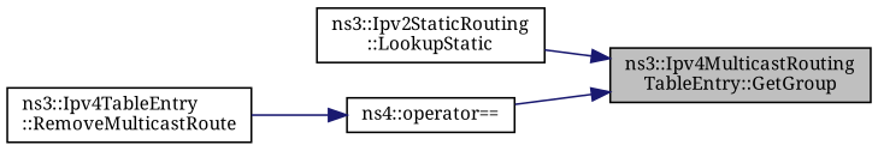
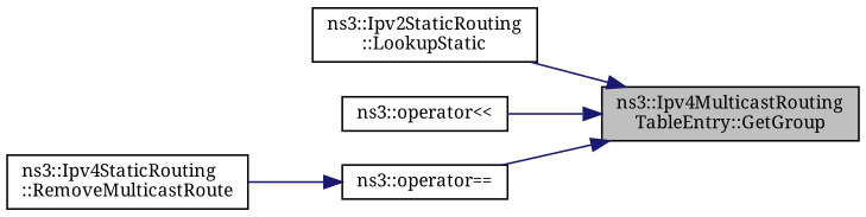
  digraph {
    fontname="Noto Serif"
    rankdir=RL
    node [color=black fillcolor=white fontname="Noto Serif" fontsize=10 shape=record style=filled]
    edge [color=midnightblue dir=back fontname="Noto Serif" fontsize=10 labelfontname=Helvetica labelfontsize=10 style=solid]
    n1 [fillcolor=grey75 fontcolor=black height=0.2 label="ns3::Ipv4MulticastRouting\lTableEntry::GetGroup" width=0.4]
    n2 [height=0.2 label="ns3::Ipv2StaticRouting\l::LookupStatic" width=0.4]
-   n4 [height=0.2 label="ns4::operator==" width=0.4]
-   n5 [height=0.2 label="ns3::Ipv4TableEntry\l::RemoveMulticastRoute" width=0.4]
+   n3 [height=0.2 label="ns3::operator\<\<" width=0.4]
+   n4 [height=0.2 label="ns3::operator==" width=0.4]
+   n5 [height=0.2 label="ns3::Ipv4StaticRouting\l::RemoveMulticastRoute" width=0.4]
    n1 -> n2
+   n1 -> n3
    n1 -> n4
    n4 -> n5
  }
